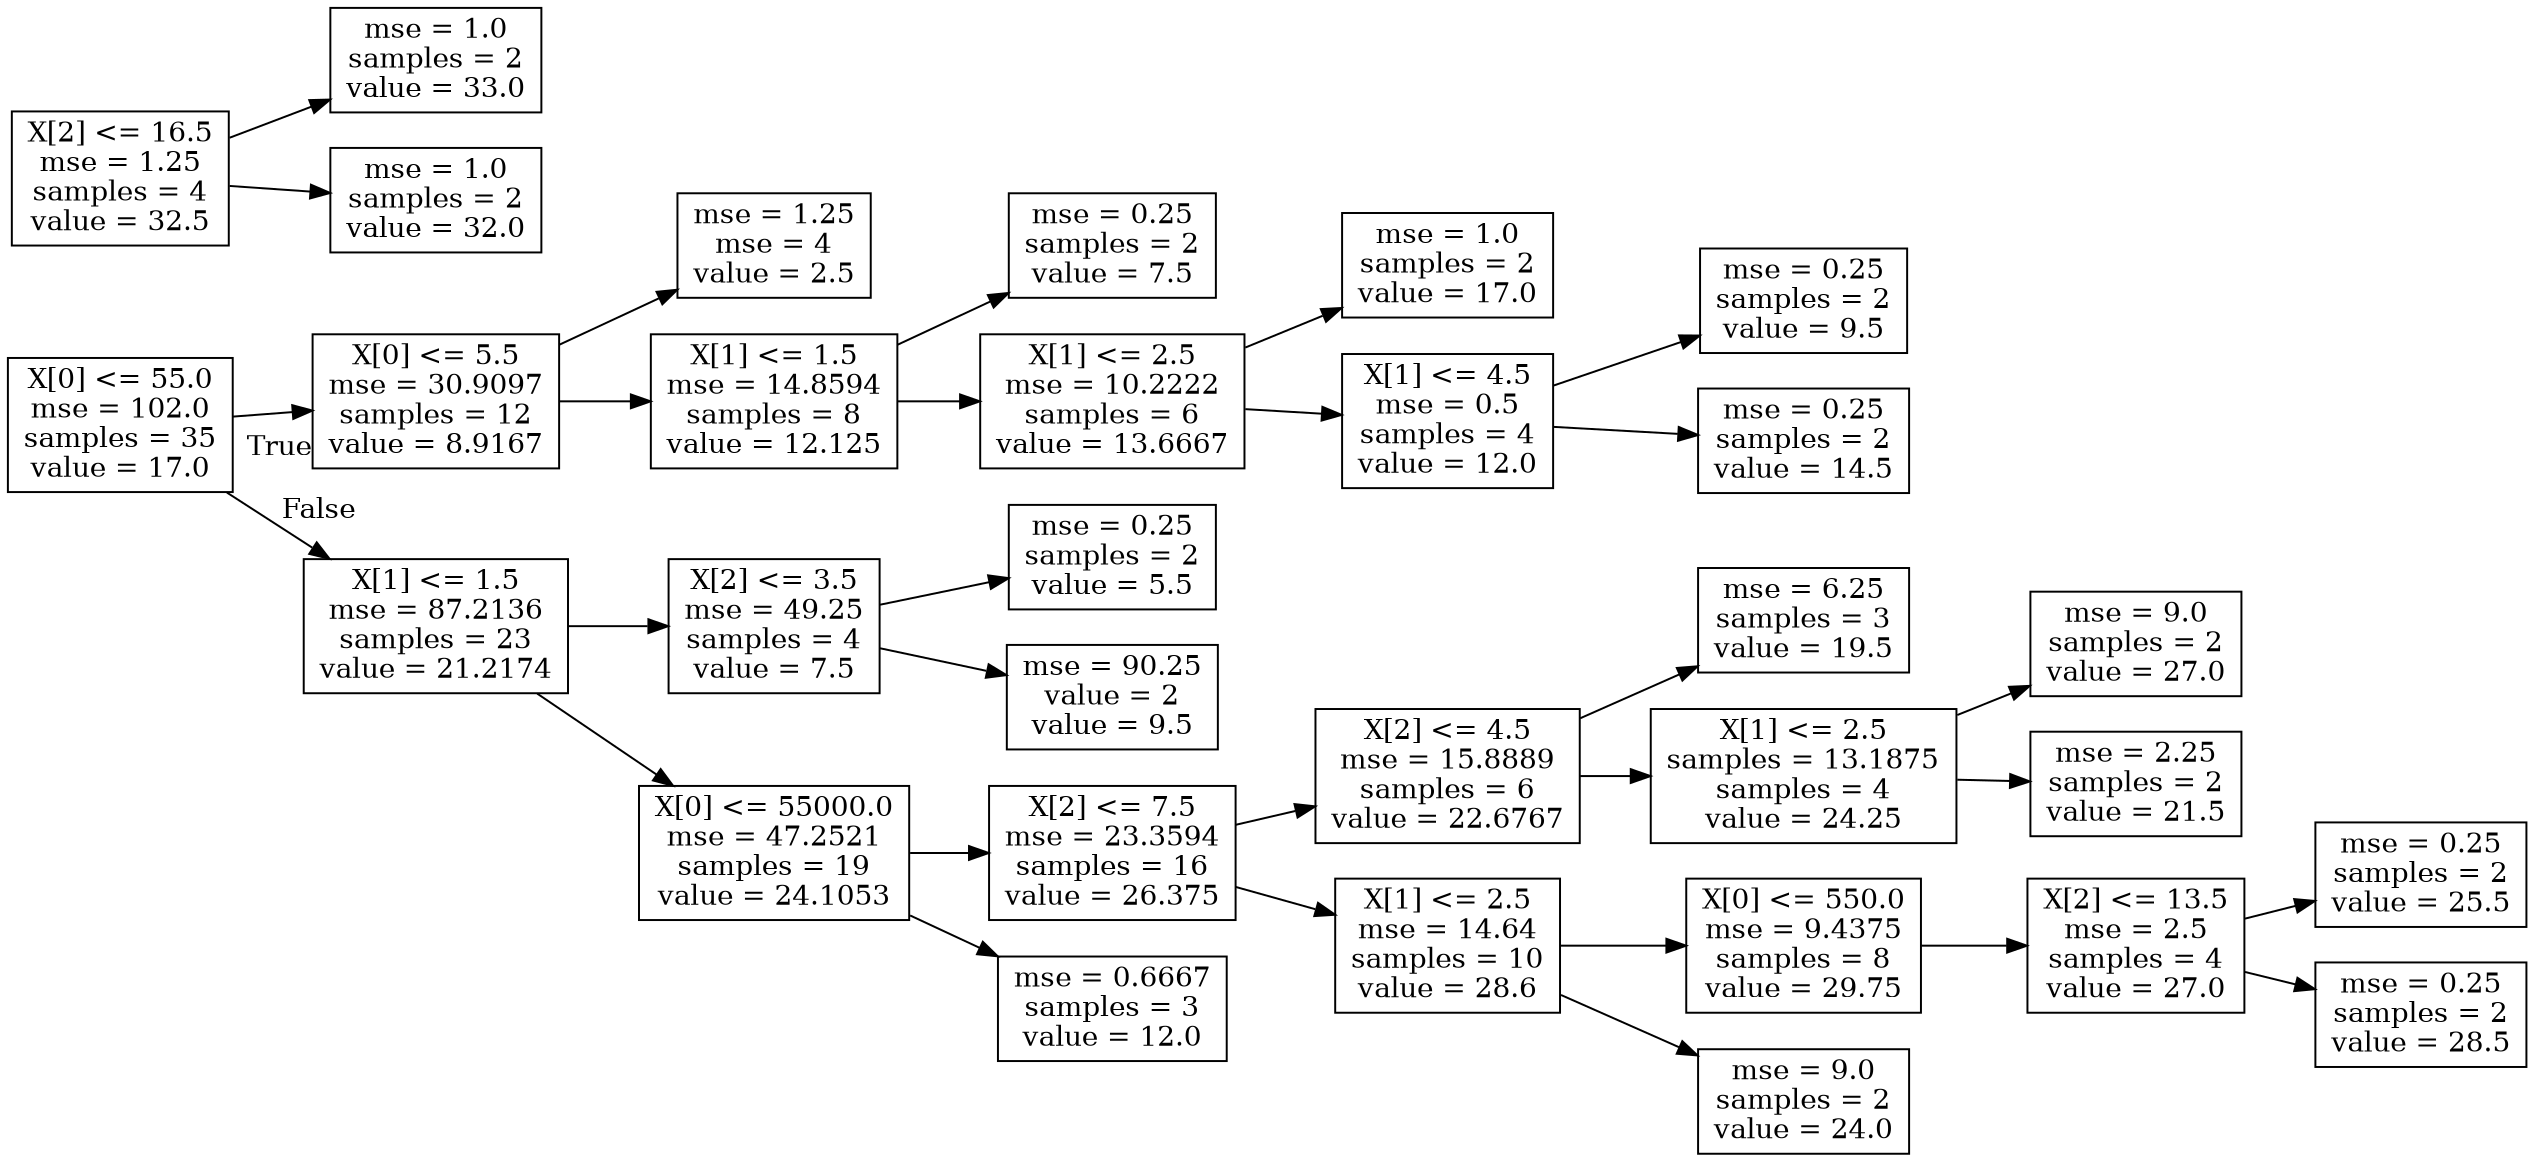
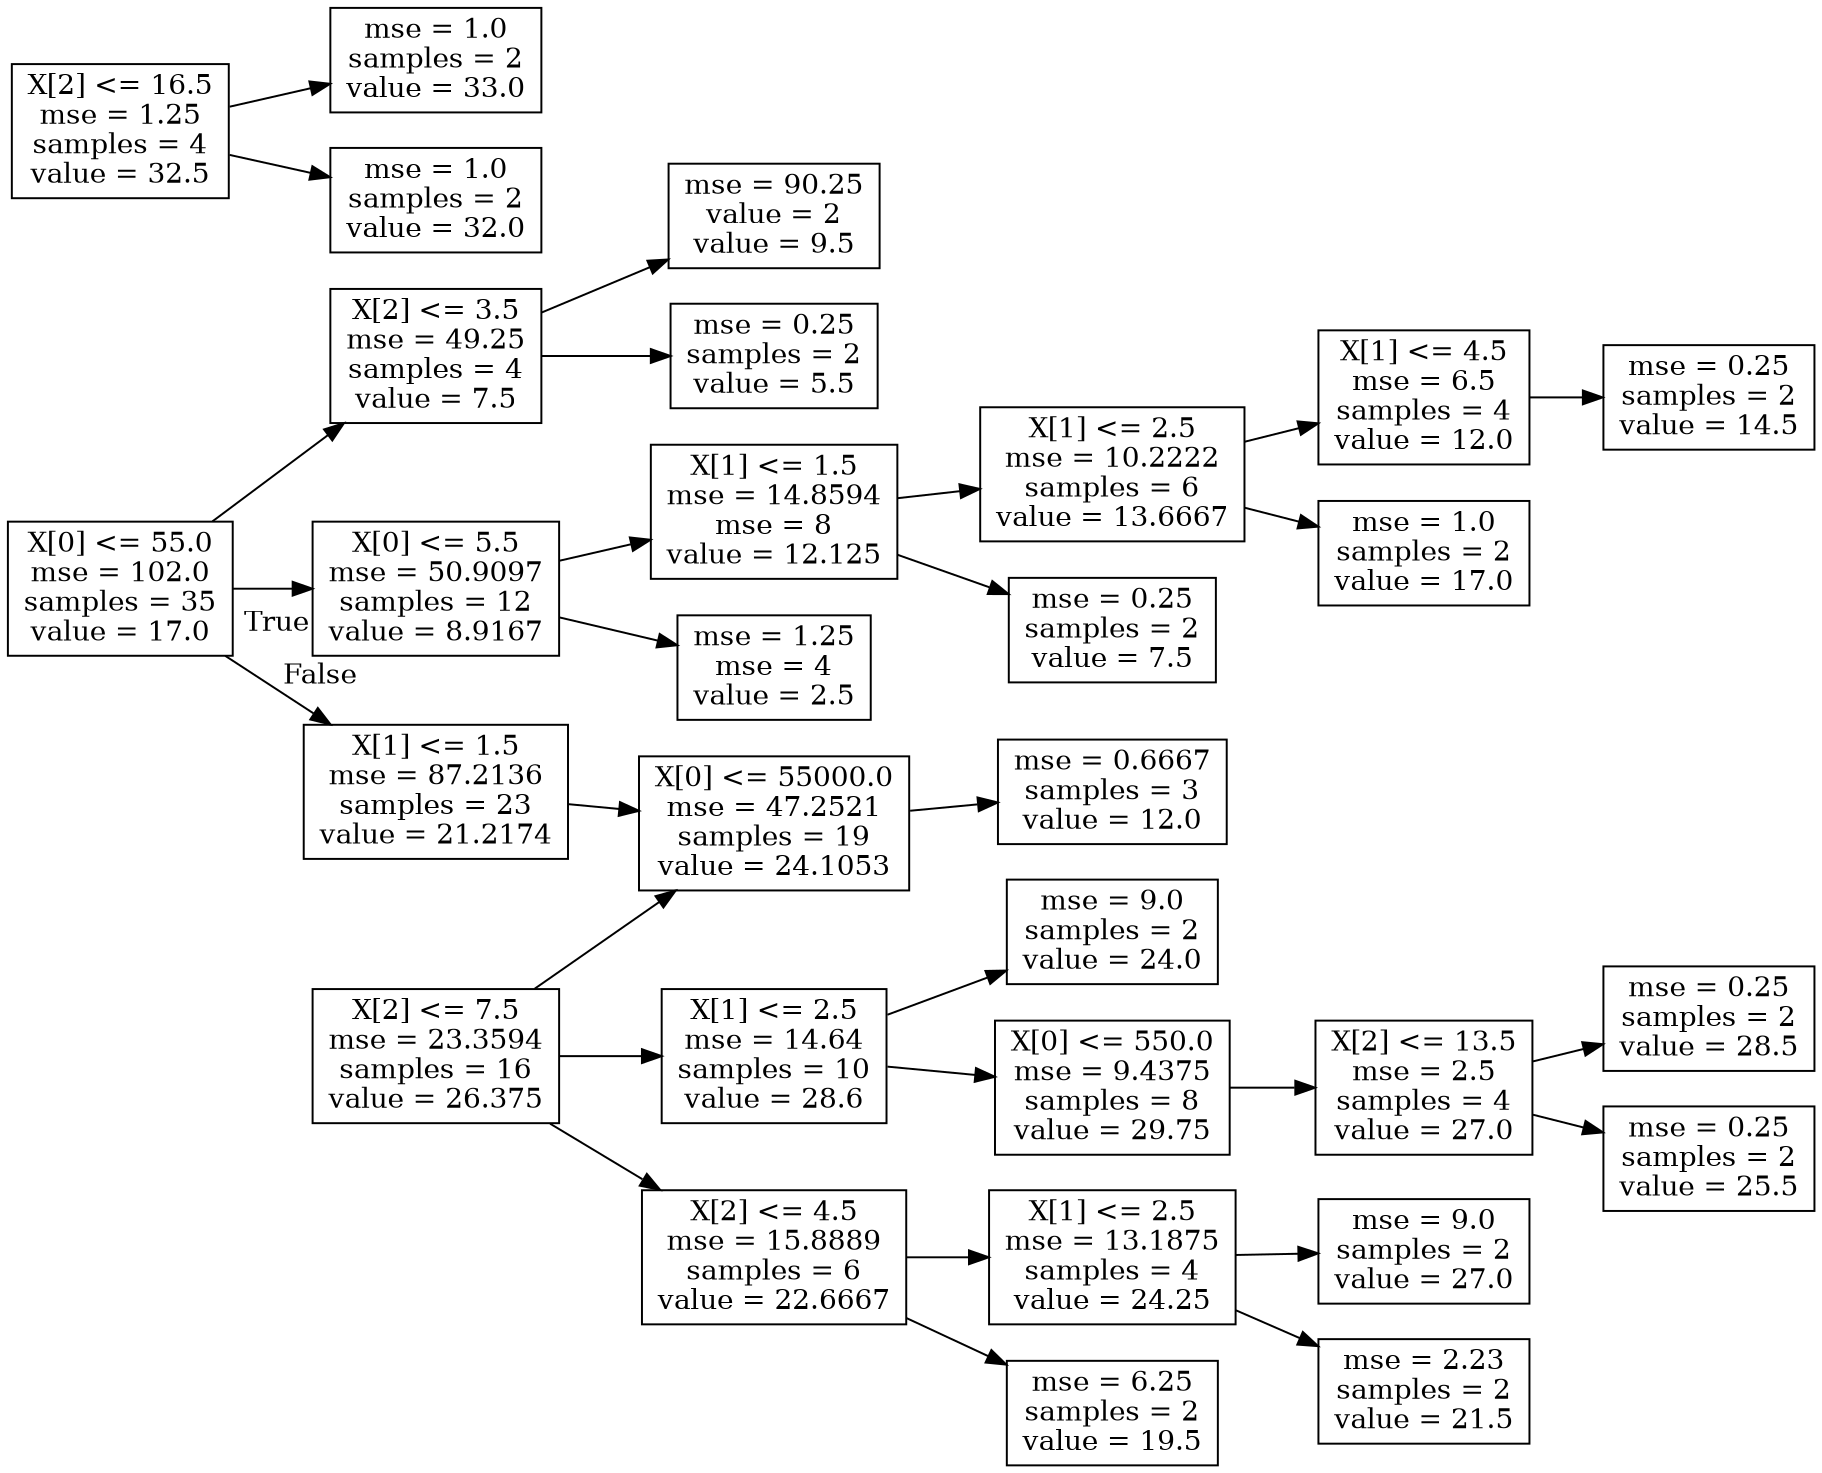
  digraph {
    rankdir=LR
    node [shape=box]
    n1 [label="X[0] <= 55.0\nmse = 102.0\nsamples = 35\nvalue = 17.0"]
-   n2 [label="X[0] <= 5.5\nmse = 30.9097\nsamples = 12\nvalue = 8.9167"]
+   n2 [label="X[0] <= 5.5\nmse = 50.9097\nsamples = 12\nvalue = 8.9167"]
    n3 [label="X[1] <= 1.5\nmse = 87.2136\nsamples = 23\nvalue = 21.2174"]
    n4 [label="mse = 1.25\nmse = 4\nvalue = 2.5"]
-   n5 [label="X[1] <= 1.5\nmse = 14.8594\nsamples = 8\nvalue = 12.125"]
+   n5 [label="X[1] <= 1.5\nmse = 14.8594\nmse = 8\nvalue = 12.125"]
    n6 [label="X[2] <= 3.5\nmse = 49.25\nsamples = 4\nvalue = 7.5"]
    n7 [label="X[0] <= 55000.0\nmse = 47.2521\nsamples = 19\nvalue = 24.1053"]
    n8 [label="mse = 0.25\nsamples = 2\nvalue = 7.5"]
    n9 [label="X[1] <= 2.5\nmse = 10.2222\nsamples = 6\nvalue = 13.6667"]
    n10 [label="mse = 1.0\nsamples = 2\nvalue = 17.0"]
-   n11 [label="X[1] <= 4.5\nmse = 0.5\nsamples = 4\nvalue = 12.0"]
-   n12 [label="mse = 0.25\nsamples = 2\nvalue = 9.5"]
+   n11 [label="X[1] <= 4.5\nmse = 6.5\nsamples = 4\nvalue = 12.0"]
    n13 [label="mse = 0.25\nsamples = 2\nvalue = 14.5"]
    n14 [label="mse = 0.25\nsamples = 2\nvalue = 5.5"]
    n15 [label="mse = 90.25\nvalue = 2\nvalue = 9.5"]
    n16 [label="X[2] <= 7.5\nmse = 23.3594\nsamples = 16\nvalue = 26.375"]
    n17 [label="mse = 0.6667\nsamples = 3\nvalue = 12.0"]
-   n18 [label="X[2] <= 4.5\nmse = 15.8889\nsamples = 6\nvalue = 22.6767"]
+   n18 [label="X[2] <= 4.5\nmse = 15.8889\nsamples = 6\nvalue = 22.6667"]
    n19 [label="X[1] <= 2.5\nmse = 14.64\nsamples = 10\nvalue = 28.6"]
-   n20 [label="mse = 6.25\nsamples = 3\nvalue = 19.5"]
-   n21 [label="X[1] <= 2.5\nsamples = 13.1875\nsamples = 4\nvalue = 24.25"]
+   n20 [label="mse = 6.25\nsamples = 2\nvalue = 19.5"]
+   n21 [label="X[1] <= 2.5\nmse = 13.1875\nsamples = 4\nvalue = 24.25"]
    n22 [label="X[0] <= 550.0\nmse = 9.4375\nsamples = 8\nvalue = 29.75"]
    n23 [label="mse = 9.0\nsamples = 2\nvalue = 24.0"]
    n24 [label="mse = 9.0\nsamples = 2\nvalue = 27.0"]
-   n25 [label="mse = 2.25\nsamples = 2\nvalue = 21.5"]
+   n25 [label="mse = 2.23\nsamples = 2\nvalue = 21.5"]
    n26 [label="X[2] <= 13.5\nmse = 2.5\nsamples = 4\nvalue = 27.0"]
    n27 [label="mse = 0.25\nsamples = 2\nvalue = 25.5"]
    n28 [label="mse = 0.25\nsamples = 2\nvalue = 28.5"]
    n29 [label="X[2] <= 16.5\nmse = 1.25\nsamples = 4\nvalue = 32.5"]
    n30 [label="mse = 1.0\nsamples = 2\nvalue = 33.0"]
    n31 [label="mse = 1.0\nsamples = 2\nvalue = 32.0"]
    n1 -> n2 [headlabel=True labelangle=45 labeldistance=2.5]
    n1 -> n3 [headlabel=False labelangle=-45 labeldistance=2.5]
    n2 -> n4
    n2 -> n5
-   n3 -> n6
+   n1 -> n6
    n3 -> n7
    n5 -> n8
    n5 -> n9
    n6 -> n14
    n6 -> n15
-   n7 -> n16
+   n16 -> n7
    n7 -> n17
    n9 -> n10
    n9 -> n11
-   n11 -> n12
    n11 -> n13
    n16 -> n18
    n16 -> n19
    n18 -> n20
    n18 -> n21
    n19 -> n22
    n19 -> n23
    n21 -> n24
    n21 -> n25
    n22 -> n26
    n26 -> n27
    n26 -> n28
    n29 -> n30
    n29 -> n31
  }
